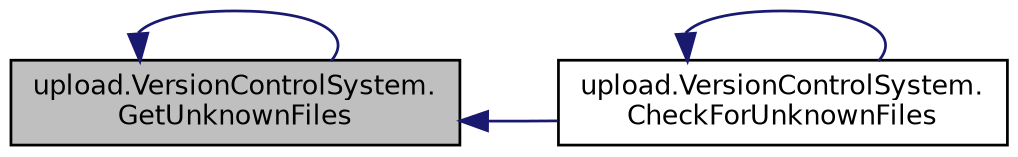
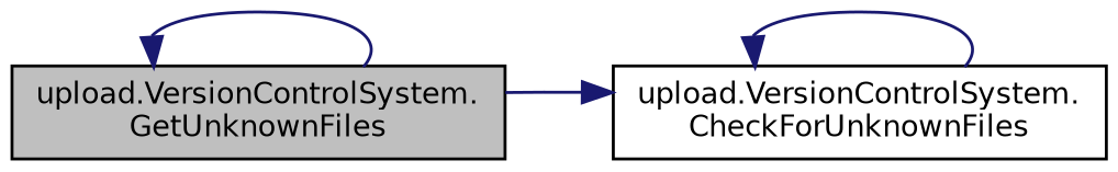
  digraph {
    rankdir=LR
    node [color=black fontname=Helvetica fontsize=10 shape=record style=filled]
    edge [color=midnightblue dir=back fontname=Helvetica fontsize=10 labelfontname=Helvetica labelfontsize=10 style=solid]
    n1 [fillcolor=grey75 fontcolor=black height=0.2 label="upload.VersionControlSystem.\lGetUnknownFiles" width=0.4]
    n2 [fillcolor=white height=0.2 label="upload.VersionControlSystem.\lCheckForUnknownFiles" width=0.4]
    n1 -> n1
-   n1 -> n2
+   n2 -> n1
    n2 -> n2
  }
